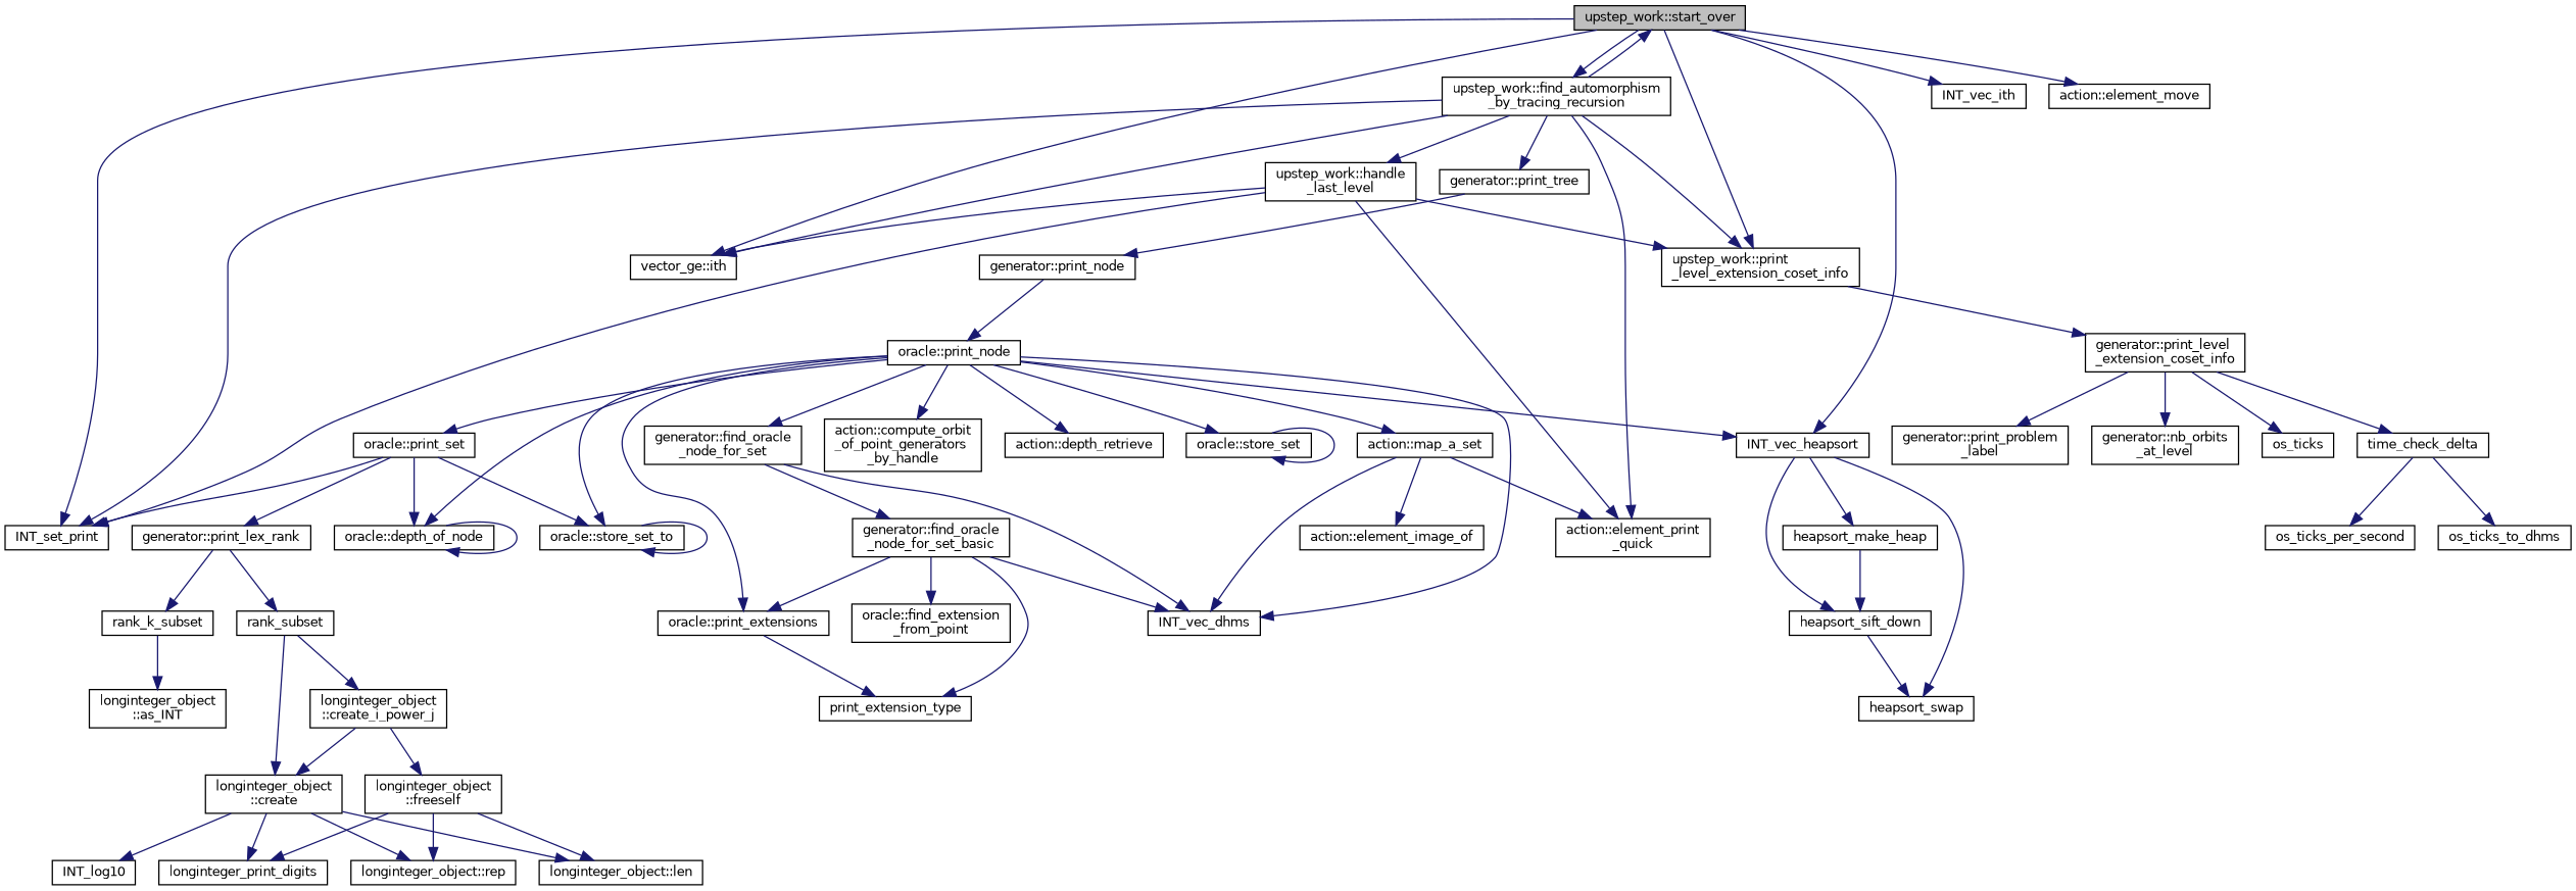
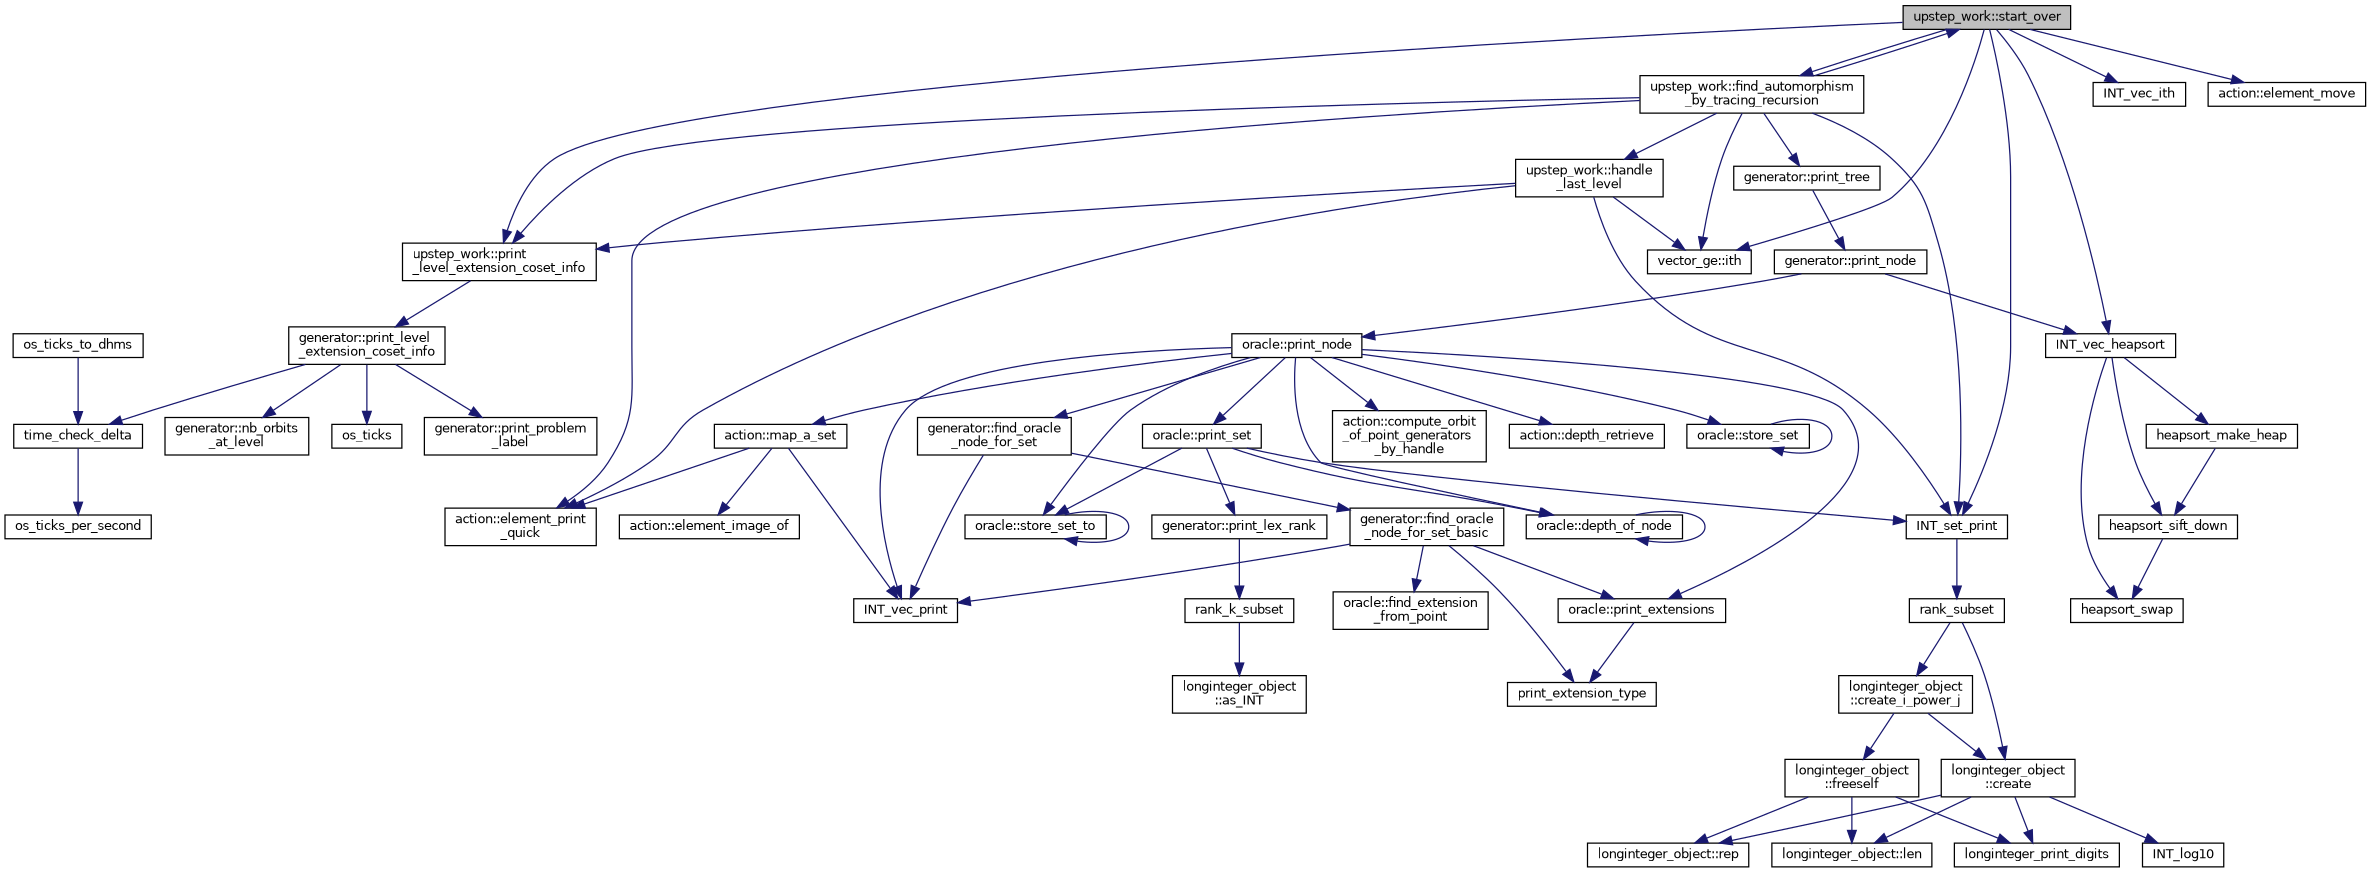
  digraph {
    fontname="DejaVu Sans"
    rankdir=TB
    node [color=black fillcolor=white fontname="DejaVu Sans" fontsize=10 shape=record style=filled]
    edge [color=midnightblue fontname="DejaVu Sans" fontsize=10 labelfontname=Helvetica labelfontsize=10 style=solid]
    n1 [fillcolor=grey75 fontcolor=black height=0.2 label="upstep_work::start_over" width=0.4]
    n2 [height=0.2 label="upstep_work::print\l_level_extension_coset_info" width=0.4]
    n3 [height=0.2 label=INT_vec_heapsort width=0.4]
    n4 [height=0.2 label=INT_vec_ith width=0.4]
    n5 [height=0.2 label=INT_set_print width=0.4]
    n6 [height=0.2 label="action::element_move" width=0.4]
    n7 [height=0.2 label="vector_ge::ith" width=0.4]
    n8 [height=0.2 label="upstep_work::find_automorphism\l_by_tracing_recursion" width=0.4]
    n9 [height=0.2 label="generator::print_level\l_extension_coset_info" width=0.4]
    n10 [height=0.2 label=heapsort_make_heap width=0.4]
    n11 [height=0.2 label=heapsort_sift_down width=0.4]
    n12 [height=0.2 label=heapsort_swap width=0.4]
    n13 [height=0.2 label="generator::print_tree" width=0.4]
    n14 [height=0.2 label="action::element_print\l_quick" width=0.4]
    n15 [height=0.2 label="upstep_work::handle\l_last_level" width=0.4]
    n16 [height=0.2 label=os_ticks width=0.4]
    n17 [height=0.2 label=time_check_delta width=0.4]
    n18 [height=0.2 label="generator::print_problem\l_label" width=0.4]
    n19 [height=0.2 label="generator::nb_orbits\l_at_level" width=0.4]
    n20 [height=0.2 label=os_ticks_per_second width=0.4]
    n21 [height=0.2 label=os_ticks_to_dhms width=0.4]
    n22 [height=0.2 label="generator::print_node" width=0.4]
    n23 [height=0.2 label="oracle::print_node" width=0.4]
    n24 [height=0.2 label="oracle::depth_of_node" width=0.4]
    n25 [height=0.2 label="oracle::print_set" width=0.4]
    n26 [height=0.2 label="oracle::store_set_to" width=0.4]
    n27 [height=0.2 label="oracle::print_extensions" width=0.4]
    n28 [height=0.2 label="action::compute_orbit\l_of_point_generators\l_by_handle" width=0.4]
    n29 [height=0.2 label="action::depth_retrieve" width=0.4]
    n30 [height=0.2 label="oracle::store_set" width=0.4]
    n31 [height=0.2 label="action::map_a_set" width=0.4]
-   n32 [height=0.2 label=INT_vec_dhms width=0.4]
+   n32 [height=0.2 label=INT_vec_print width=0.4]
    n33 [height=0.2 label="generator::find_oracle\l_node_for_set" width=0.4]
    n34 [height=0.2 label="generator::print_lex_rank" width=0.4]
    n35 [height=0.2 label=print_extension_type width=0.4]
    n36 [height=0.2 label="action::element_image_of" width=0.4]
    n37 [height=0.2 label="generator::find_oracle\l_node_for_set_basic" width=0.4]
    n38 [height=0.2 label=rank_subset width=0.4]
    n39 [height=0.2 label=rank_k_subset width=0.4]
    n40 [height=0.2 label="longinteger_object\l::create" width=0.4]
    n41 [height=0.2 label="longinteger_object\l::create_i_power_j" width=0.4]
    n42 [height=0.2 label="longinteger_object\l::as_INT" width=0.4]
    n43 [height=0.2 label=longinteger_print_digits width=0.4]
    n44 [height=0.2 label="longinteger_object::rep" width=0.4]
    n45 [height=0.2 label="longinteger_object::len" width=0.4]
    n46 [height=0.2 label=INT_log10 width=0.4]
    n47 [height=0.2 label="longinteger_object\l::freeself" width=0.4]
    n48 [height=0.2 label="oracle::find_extension\l_from_point" width=0.4]
    n1 -> n2
    n1 -> n3
    n1 -> n4
    n1 -> n5
    n1 -> n6
    n1 -> n7
    n1 -> n8
    n2 -> n9
    n3 -> n10
    n3 -> n11
    n3 -> n12
    n8 -> n1
    n8 -> n2
    n8 -> n5
    n8 -> n7
    n8 -> n13
    n8 -> n14
    n8 -> n15
    n9 -> n16
    n9 -> n17
    n9 -> n18
    n9 -> n19
    n10 -> n11
    n11 -> n12
    n13 -> n22
    n15 -> n2
    n15 -> n5
    n15 -> n7
    n15 -> n14
    n17 -> n20
-   n17 -> n21
+   n21 -> n17
    n22 -> n23
-   n23 -> n3
+   n22 -> n3
    n23 -> n24
    n23 -> n25
    n23 -> n26
    n23 -> n27
    n23 -> n28
    n23 -> n29
    n23 -> n30
    n23 -> n31
    n23 -> n32
    n23 -> n33
    n24 -> n24
    n25 -> n5
    n25 -> n24
    n25 -> n26
    n25 -> n34
    n26 -> n26
    n27 -> n35
    n30 -> n30
    n31 -> n14
    n31 -> n32
    n31 -> n36
    n33 -> n32
    n33 -> n37
-   n34 -> n38
+   n5 -> n38
    n34 -> n39
    n37 -> n27
    n37 -> n32
    n37 -> n35
    n37 -> n48
    n38 -> n40
    n38 -> n41
    n39 -> n42
    n40 -> n43
    n40 -> n44
    n40 -> n45
    n40 -> n46
    n41 -> n40
    n41 -> n47
    n47 -> n43
    n47 -> n44
    n47 -> n45
  }
